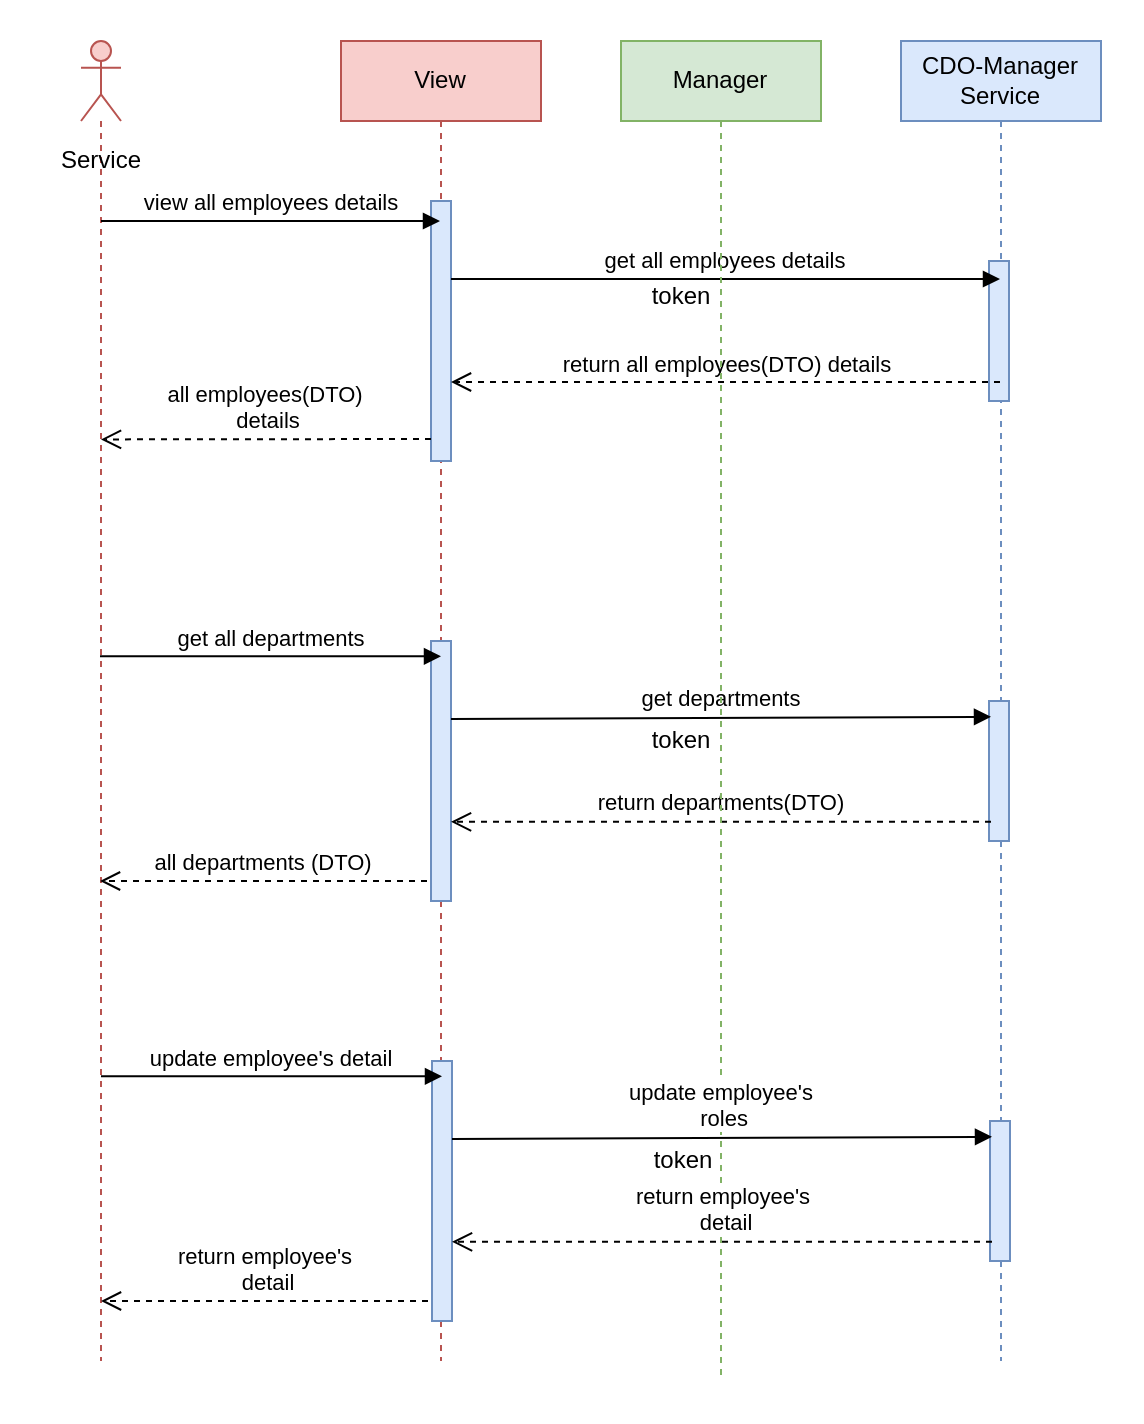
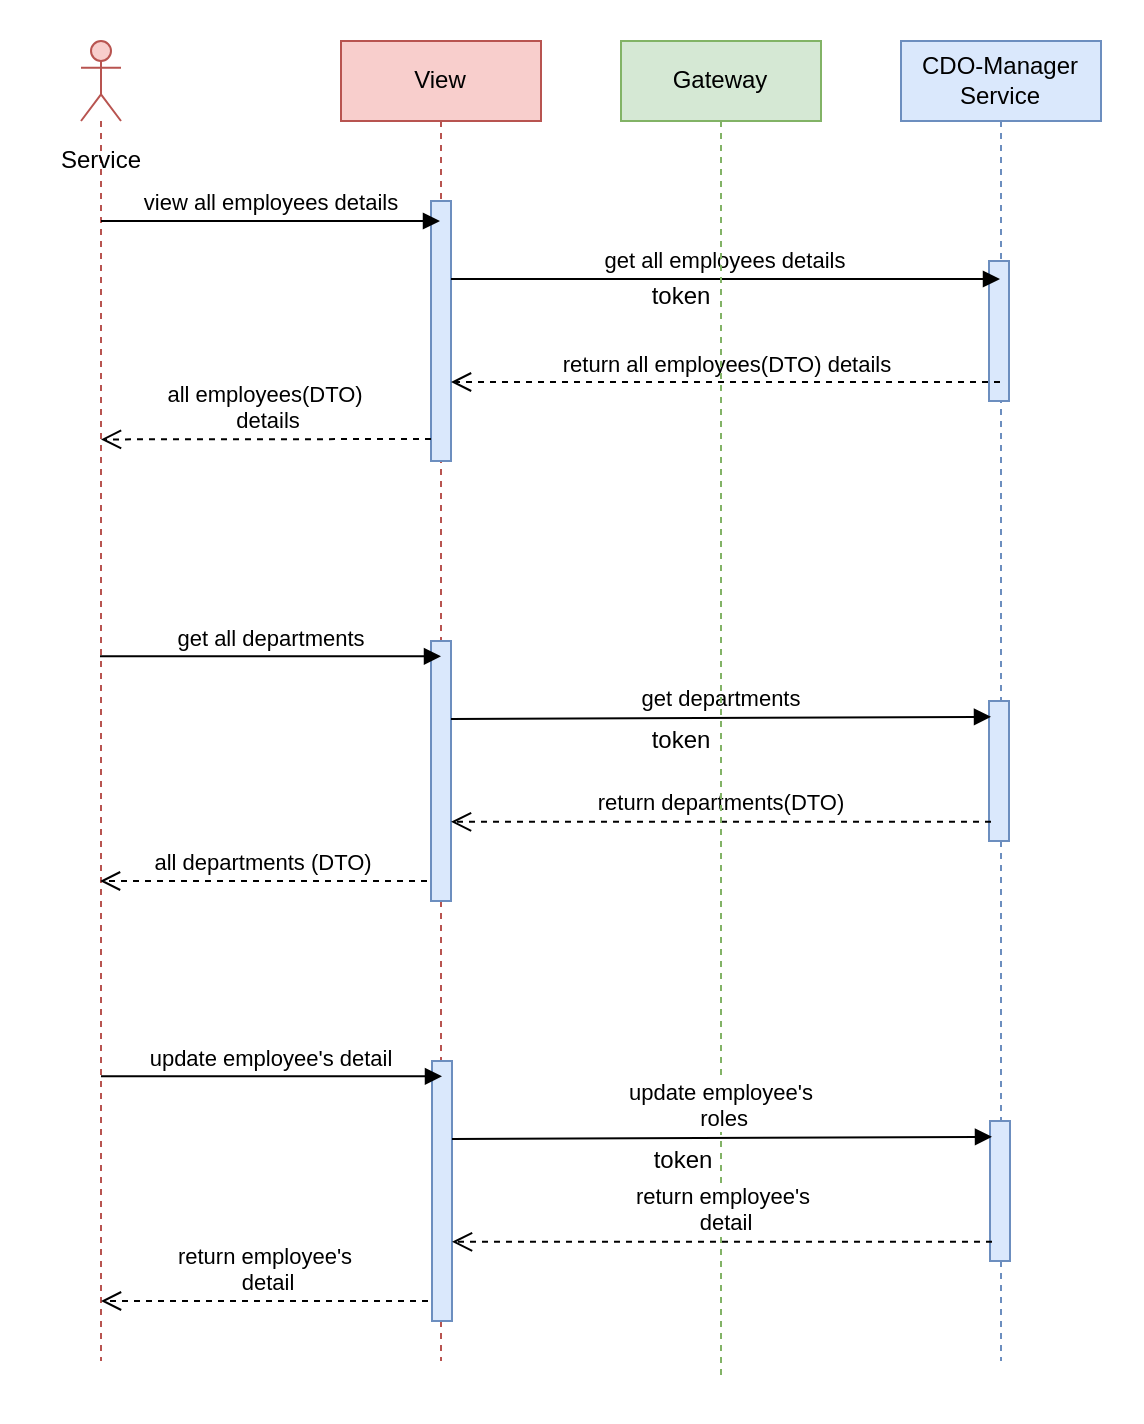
  <mxCell id="0" />
  <mxCell id="1" parent="0" />
  <mxCell id="2" value="" style="shape=umlLifeline;participant=umlActor;perimeter=lifelinePerimeter;whiteSpace=wrap;html=1;container=1;collapsible=0;recursiveResize=0;verticalAlign=top;spacingTop=36;outlineConnect=0;fillColor=#f8cecc;strokeColor=#b85450;size=40;" parent="1" vertex="1"><mxGeometry x="40" y="20" width="20" height="660" as="geometry" /></mxCell>
  <mxCell id="3" value="View" style="shape=umlLifeline;perimeter=lifelinePerimeter;whiteSpace=wrap;html=1;container=1;collapsible=0;recursiveResize=0;outlineConnect=0;fillColor=#f8cecc;strokeColor=#b85450;" parent="1" vertex="1"><mxGeometry x="170" y="20" width="100" height="660" as="geometry" /></mxCell>
  <mxCell id="4" value="&lt;span&gt;CDO-Manager Service&lt;/span&gt;" style="shape=umlLifeline;perimeter=lifelinePerimeter;whiteSpace=wrap;html=1;container=1;collapsible=0;recursiveResize=0;outlineConnect=0;fillColor=#dae8fc;strokeColor=#6c8ebf;" parent="1" vertex="1"><mxGeometry x="450" y="20" width="100" height="660" as="geometry" /></mxCell>
  <mxCell id="5" value="" style="html=1;points=[];perimeter=orthogonalPerimeter;fillColor=#dae8fc;strokeColor=#6c8ebf;" parent="4" vertex="1"><mxGeometry x="44" y="110" width="10" height="70" as="geometry" /></mxCell>
  <mxCell id="6" value="" style="html=1;points=[];perimeter=orthogonalPerimeter;fillColor=#dae8fc;strokeColor=#6c8ebf;" parent="4" vertex="1"><mxGeometry x="44" y="330" width="10" height="70" as="geometry" /></mxCell>
  <mxCell id="7" value="" style="html=1;points=[];perimeter=orthogonalPerimeter;fillColor=#dae8fc;strokeColor=#6c8ebf;" parent="1" vertex="1"><mxGeometry x="215" y="100" width="10" height="130" as="geometry" /></mxCell>
  <mxCell id="8" value="return all employees(DTO)&amp;nbsp;details" style="html=1;verticalAlign=bottom;endArrow=open;dashed=1;endSize=8;" parent="1" source="4" edge="1"><mxGeometry relative="1" as="geometry"><mxPoint x="410" y="190.5" as="sourcePoint" /><mxPoint x="225" y="190.5" as="targetPoint" /></mxGeometry></mxCell>
  <mxCell id="9" value="" style="html=1;points=[];perimeter=orthogonalPerimeter;fillColor=#dae8fc;strokeColor=#6c8ebf;" parent="1" vertex="1"><mxGeometry x="215" y="320" width="10" height="130" as="geometry" /></mxCell>
  <mxCell id="10" value="all employees(DTO)&lt;br&gt;&amp;nbsp;details" style="html=1;verticalAlign=bottom;endArrow=open;dashed=1;endSize=8;entryX=0.5;entryY=0.164;entryDx=0;entryDy=0;entryPerimeter=0;" parent="1" edge="1"><mxGeometry relative="1" as="geometry"><mxPoint x="50" y="219.2" as="targetPoint" /><mxPoint x="215" y="219" as="sourcePoint" /></mxGeometry></mxCell>
  <mxCell id="11" value="return departments(DTO)" style="html=1;verticalAlign=bottom;endArrow=open;dashed=1;endSize=8;exitX=0.1;exitY=0.863;exitDx=0;exitDy=0;exitPerimeter=0;" parent="1" source="6" target="9" edge="1"><mxGeometry relative="1" as="geometry"><mxPoint x="410" y="420" as="sourcePoint" /><mxPoint x="225" y="449" as="targetPoint" /></mxGeometry></mxCell>
  <mxCell id="12" value="view all employees details" style="html=1;verticalAlign=bottom;endArrow=block;" parent="1" target="3" edge="1"><mxGeometry width="80" relative="1" as="geometry"><mxPoint x="50" y="110" as="sourcePoint" /><mxPoint x="120" y="110" as="targetPoint" /><Array as="points"><mxPoint x="90" y="110" /></Array></mxGeometry></mxCell>
  <mxCell id="13" value="get all employees&amp;nbsp;details" style="html=1;verticalAlign=bottom;endArrow=block;" parent="1" target="4" edge="1"><mxGeometry width="80" relative="1" as="geometry"><mxPoint x="225" y="139" as="sourcePoint" /><mxPoint x="419.5" y="139" as="targetPoint" /><Array as="points"><mxPoint x="370" y="139" /></Array></mxGeometry></mxCell>
  <mxCell id="14" value="token" style="text;html=1;align=center;verticalAlign=middle;resizable=0;points=[];autosize=1;strokeColor=none;" parent="1" vertex="1"><mxGeometry x="320" y="138" width="40" height="20" as="geometry" /></mxCell>
  <mxCell id="15" value="get all departments" style="html=1;verticalAlign=bottom;endArrow=block;entryX=0.5;entryY=0.059;entryDx=0;entryDy=0;entryPerimeter=0;" parent="1" source="2" target="9" edge="1"><mxGeometry width="80" relative="1" as="geometry"><mxPoint x="330" y="240" as="sourcePoint" /><mxPoint x="210" y="330" as="targetPoint" /></mxGeometry></mxCell>
  <mxCell id="16" value="get departments" style="html=1;verticalAlign=bottom;endArrow=block;entryX=0.1;entryY=0.113;entryDx=0;entryDy=0;entryPerimeter=0;" parent="1" target="6" edge="1"><mxGeometry width="80" relative="1" as="geometry"><mxPoint x="225" y="359" as="sourcePoint" /><mxPoint x="410" y="370" as="targetPoint" /></mxGeometry></mxCell>
  <mxCell id="17" value="token" style="text;html=1;align=center;verticalAlign=middle;resizable=0;points=[];autosize=1;strokeColor=none;" parent="1" vertex="1"><mxGeometry x="320" y="360" width="40" height="20" as="geometry" /></mxCell>
  <mxCell id="18" value="all departments (DTO)" style="html=1;verticalAlign=bottom;endArrow=open;dashed=1;endSize=8;" parent="1" target="2" edge="1"><mxGeometry relative="1" as="geometry"><mxPoint x="50" y="480.2" as="targetPoint" /><mxPoint x="213" y="440" as="sourcePoint" /></mxGeometry></mxCell>
- <mxCell id="19" value="Manager" style="shape=umlLifeline;perimeter=lifelinePerimeter;whiteSpace=wrap;html=1;container=1;collapsible=0;recursiveResize=0;outlineConnect=0;fillColor=#d5e8d4;strokeColor=#82b366;" parent="1" vertex="1"><mxGeometry x="310" y="20" width="100" height="670" as="geometry" /></mxCell>
+ <mxCell id="19" value="Gateway" style="shape=umlLifeline;perimeter=lifelinePerimeter;whiteSpace=wrap;html=1;container=1;collapsible=0;recursiveResize=0;outlineConnect=0;fillColor=#d5e8d4;strokeColor=#82b366;" parent="1" vertex="1"><mxGeometry x="310" y="20" width="100" height="670" as="geometry" /></mxCell>
  <mxCell id="20" value="Service" style="text;html=1;align=center;verticalAlign=middle;resizable=0;points=[];autosize=1;strokeColor=none;" parent="1" vertex="1"><mxGeometry x="20" y="70" width="60" height="20" as="geometry" /></mxCell>
  <mxCell id="21" value="" style="html=1;points=[];perimeter=orthogonalPerimeter;fillColor=#dae8fc;strokeColor=#6c8ebf;" parent="1" vertex="1"><mxGeometry x="494.5" y="560" width="10" height="70" as="geometry" /></mxCell>
  <mxCell id="22" value="" style="html=1;points=[];perimeter=orthogonalPerimeter;fillColor=#dae8fc;strokeColor=#6c8ebf;" parent="1" vertex="1"><mxGeometry x="215.5" y="530" width="10" height="130" as="geometry" /></mxCell>
  <mxCell id="23" value="return employee's&lt;br&gt;&amp;nbsp;detail" style="html=1;verticalAlign=bottom;endArrow=open;dashed=1;endSize=8;exitX=0.1;exitY=0.863;exitDx=0;exitDy=0;exitPerimeter=0;" parent="1" source="21" target="22" edge="1"><mxGeometry relative="1" as="geometry"><mxPoint x="410.5" y="630" as="sourcePoint" /><mxPoint x="225.5" y="659" as="targetPoint" /></mxGeometry></mxCell>
  <mxCell id="24" value="update employee's detail" style="html=1;verticalAlign=bottom;endArrow=block;entryX=0.5;entryY=0.059;entryDx=0;entryDy=0;entryPerimeter=0;" parent="1" target="22" edge="1"><mxGeometry width="80" relative="1" as="geometry"><mxPoint x="50" y="537.67" as="sourcePoint" /><mxPoint x="210.5" y="540" as="targetPoint" /></mxGeometry></mxCell>
  <mxCell id="25" value="update employee's&lt;br&gt;&amp;nbsp;roles" style="html=1;verticalAlign=bottom;endArrow=block;entryX=0.1;entryY=0.113;entryDx=0;entryDy=0;entryPerimeter=0;" parent="1" target="21" edge="1"><mxGeometry width="80" relative="1" as="geometry"><mxPoint x="225.5" y="569" as="sourcePoint" /><mxPoint x="410.5" y="580" as="targetPoint" /></mxGeometry></mxCell>
  <mxCell id="26" value="token" style="text;html=1;align=center;verticalAlign=middle;resizable=0;points=[];autosize=1;strokeColor=none;" parent="1" vertex="1"><mxGeometry x="320.5" y="570" width="40" height="20" as="geometry" /></mxCell>
  <mxCell id="27" value="return employee's&lt;br&gt;&amp;nbsp;detail" style="html=1;verticalAlign=bottom;endArrow=open;dashed=1;endSize=8;" parent="1" edge="1"><mxGeometry relative="1" as="geometry"><mxPoint x="50" y="650" as="targetPoint" /><mxPoint x="213.5" y="650" as="sourcePoint" /></mxGeometry></mxCell>
